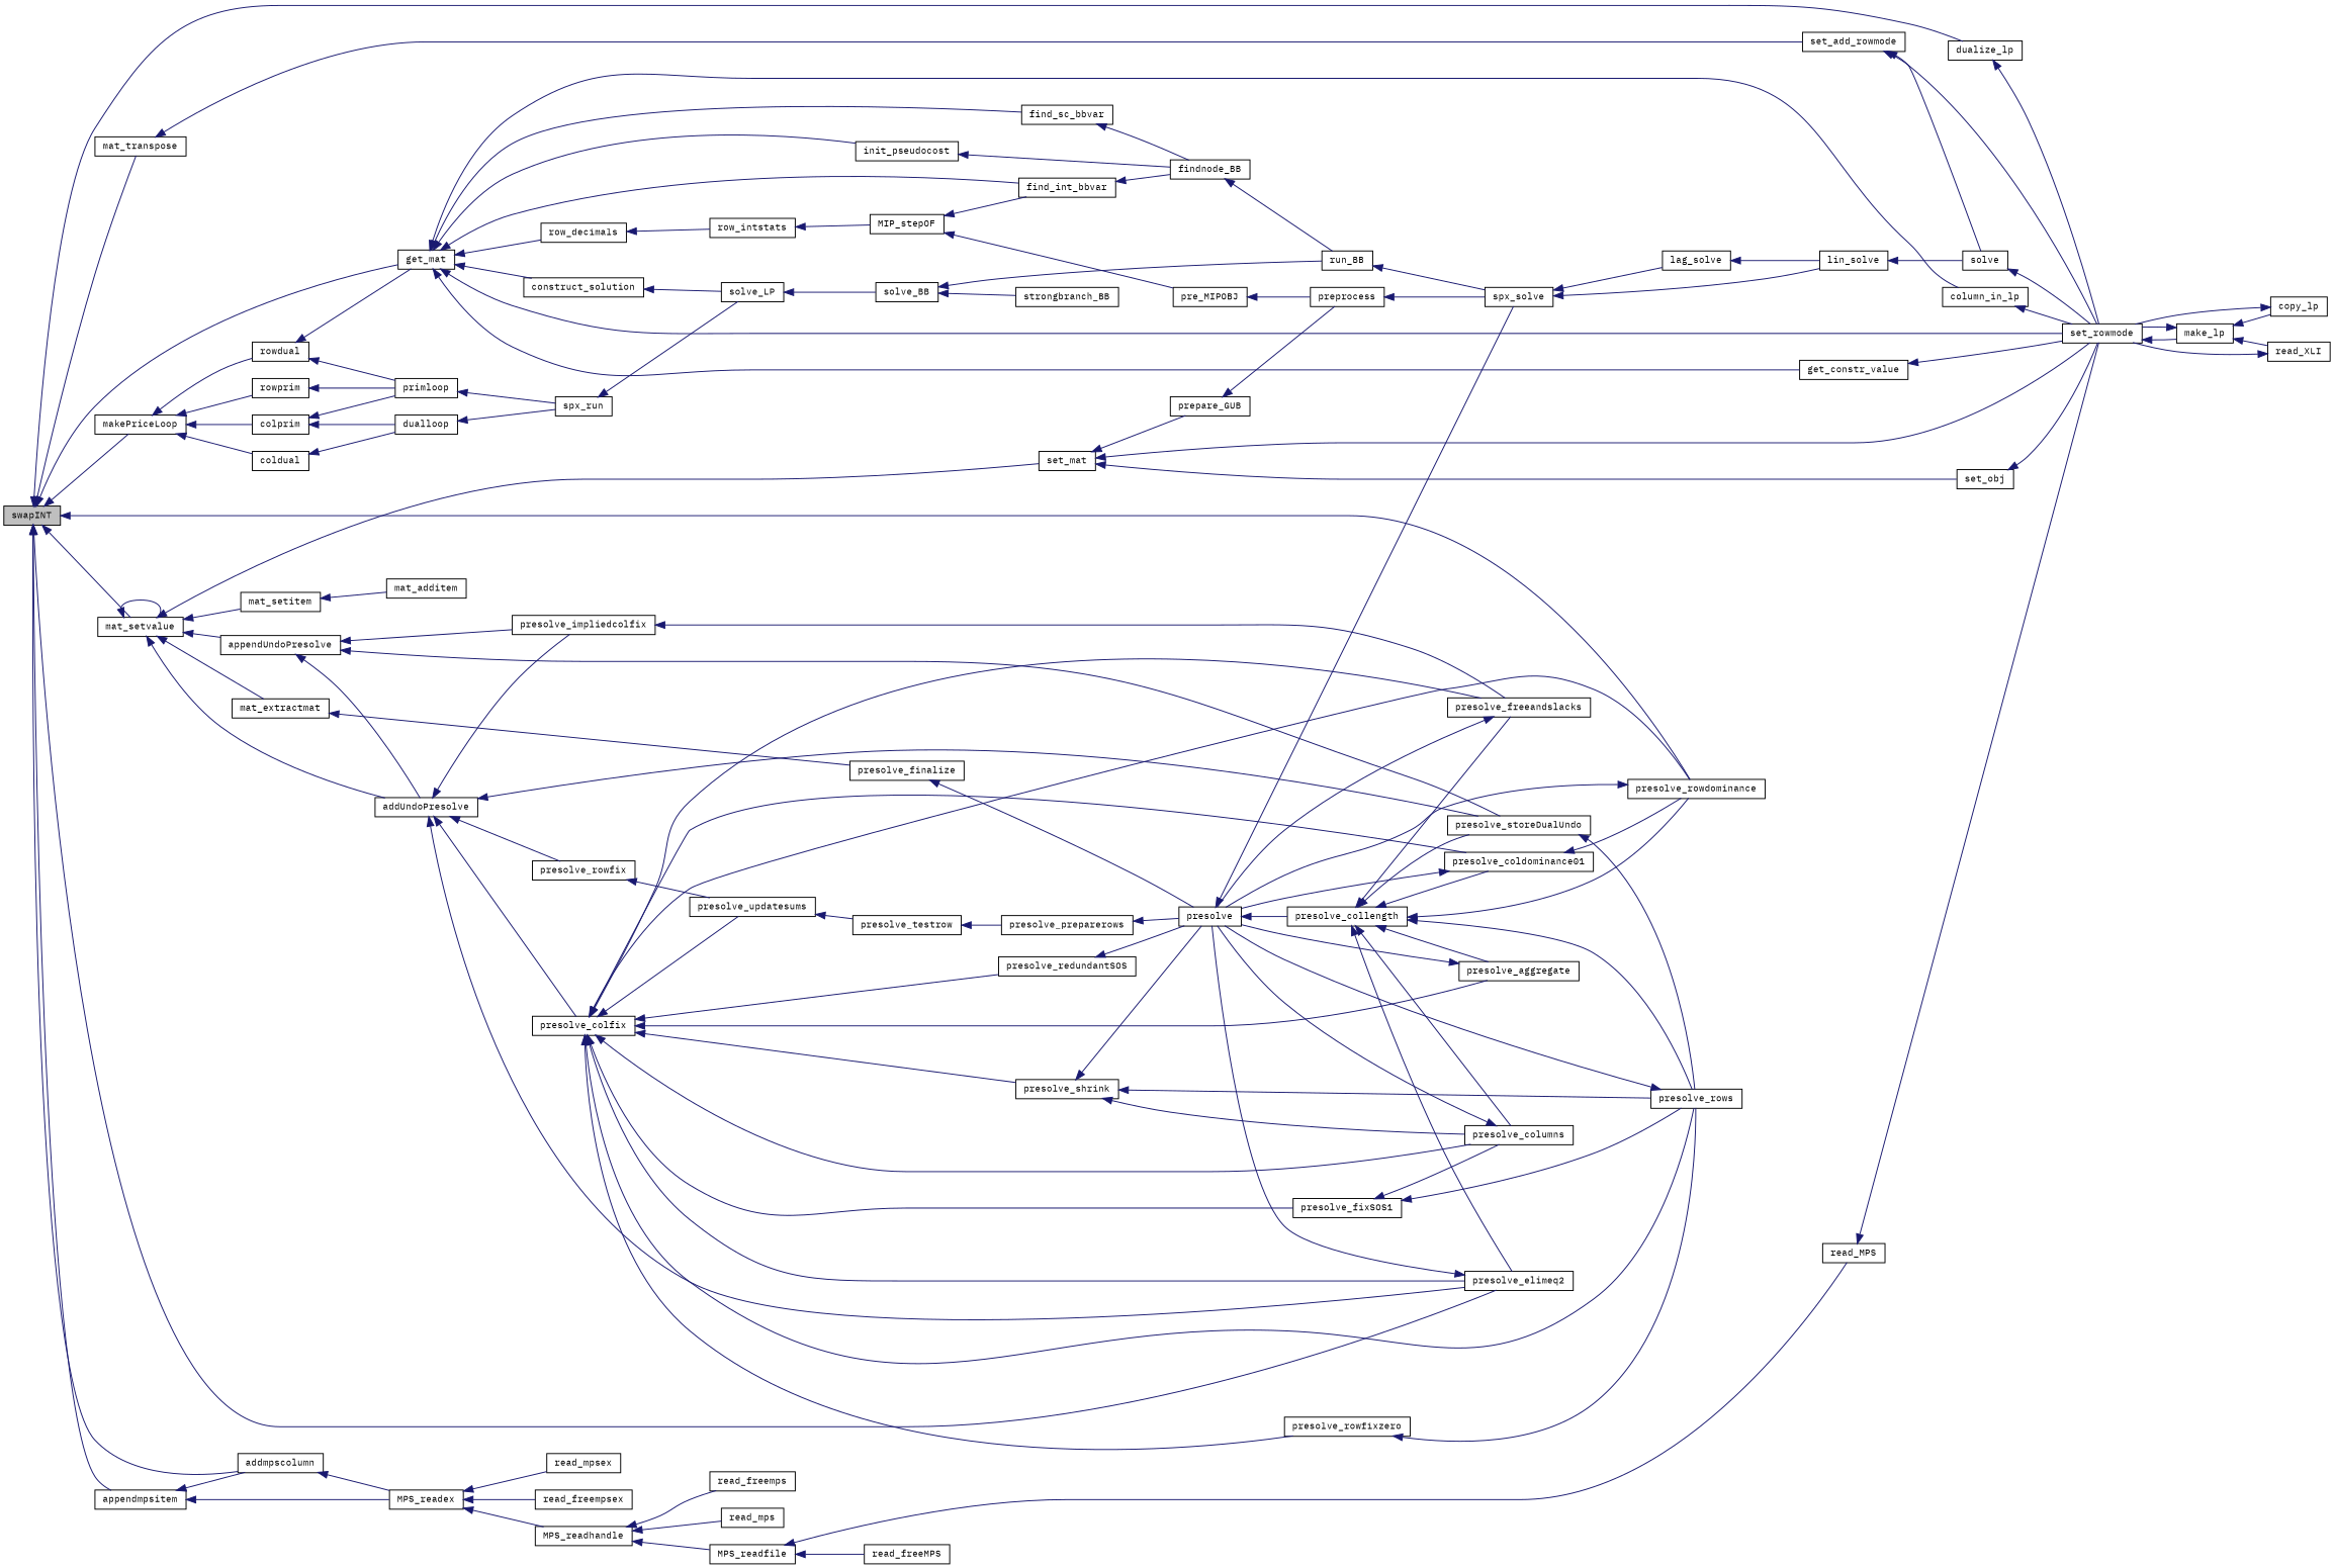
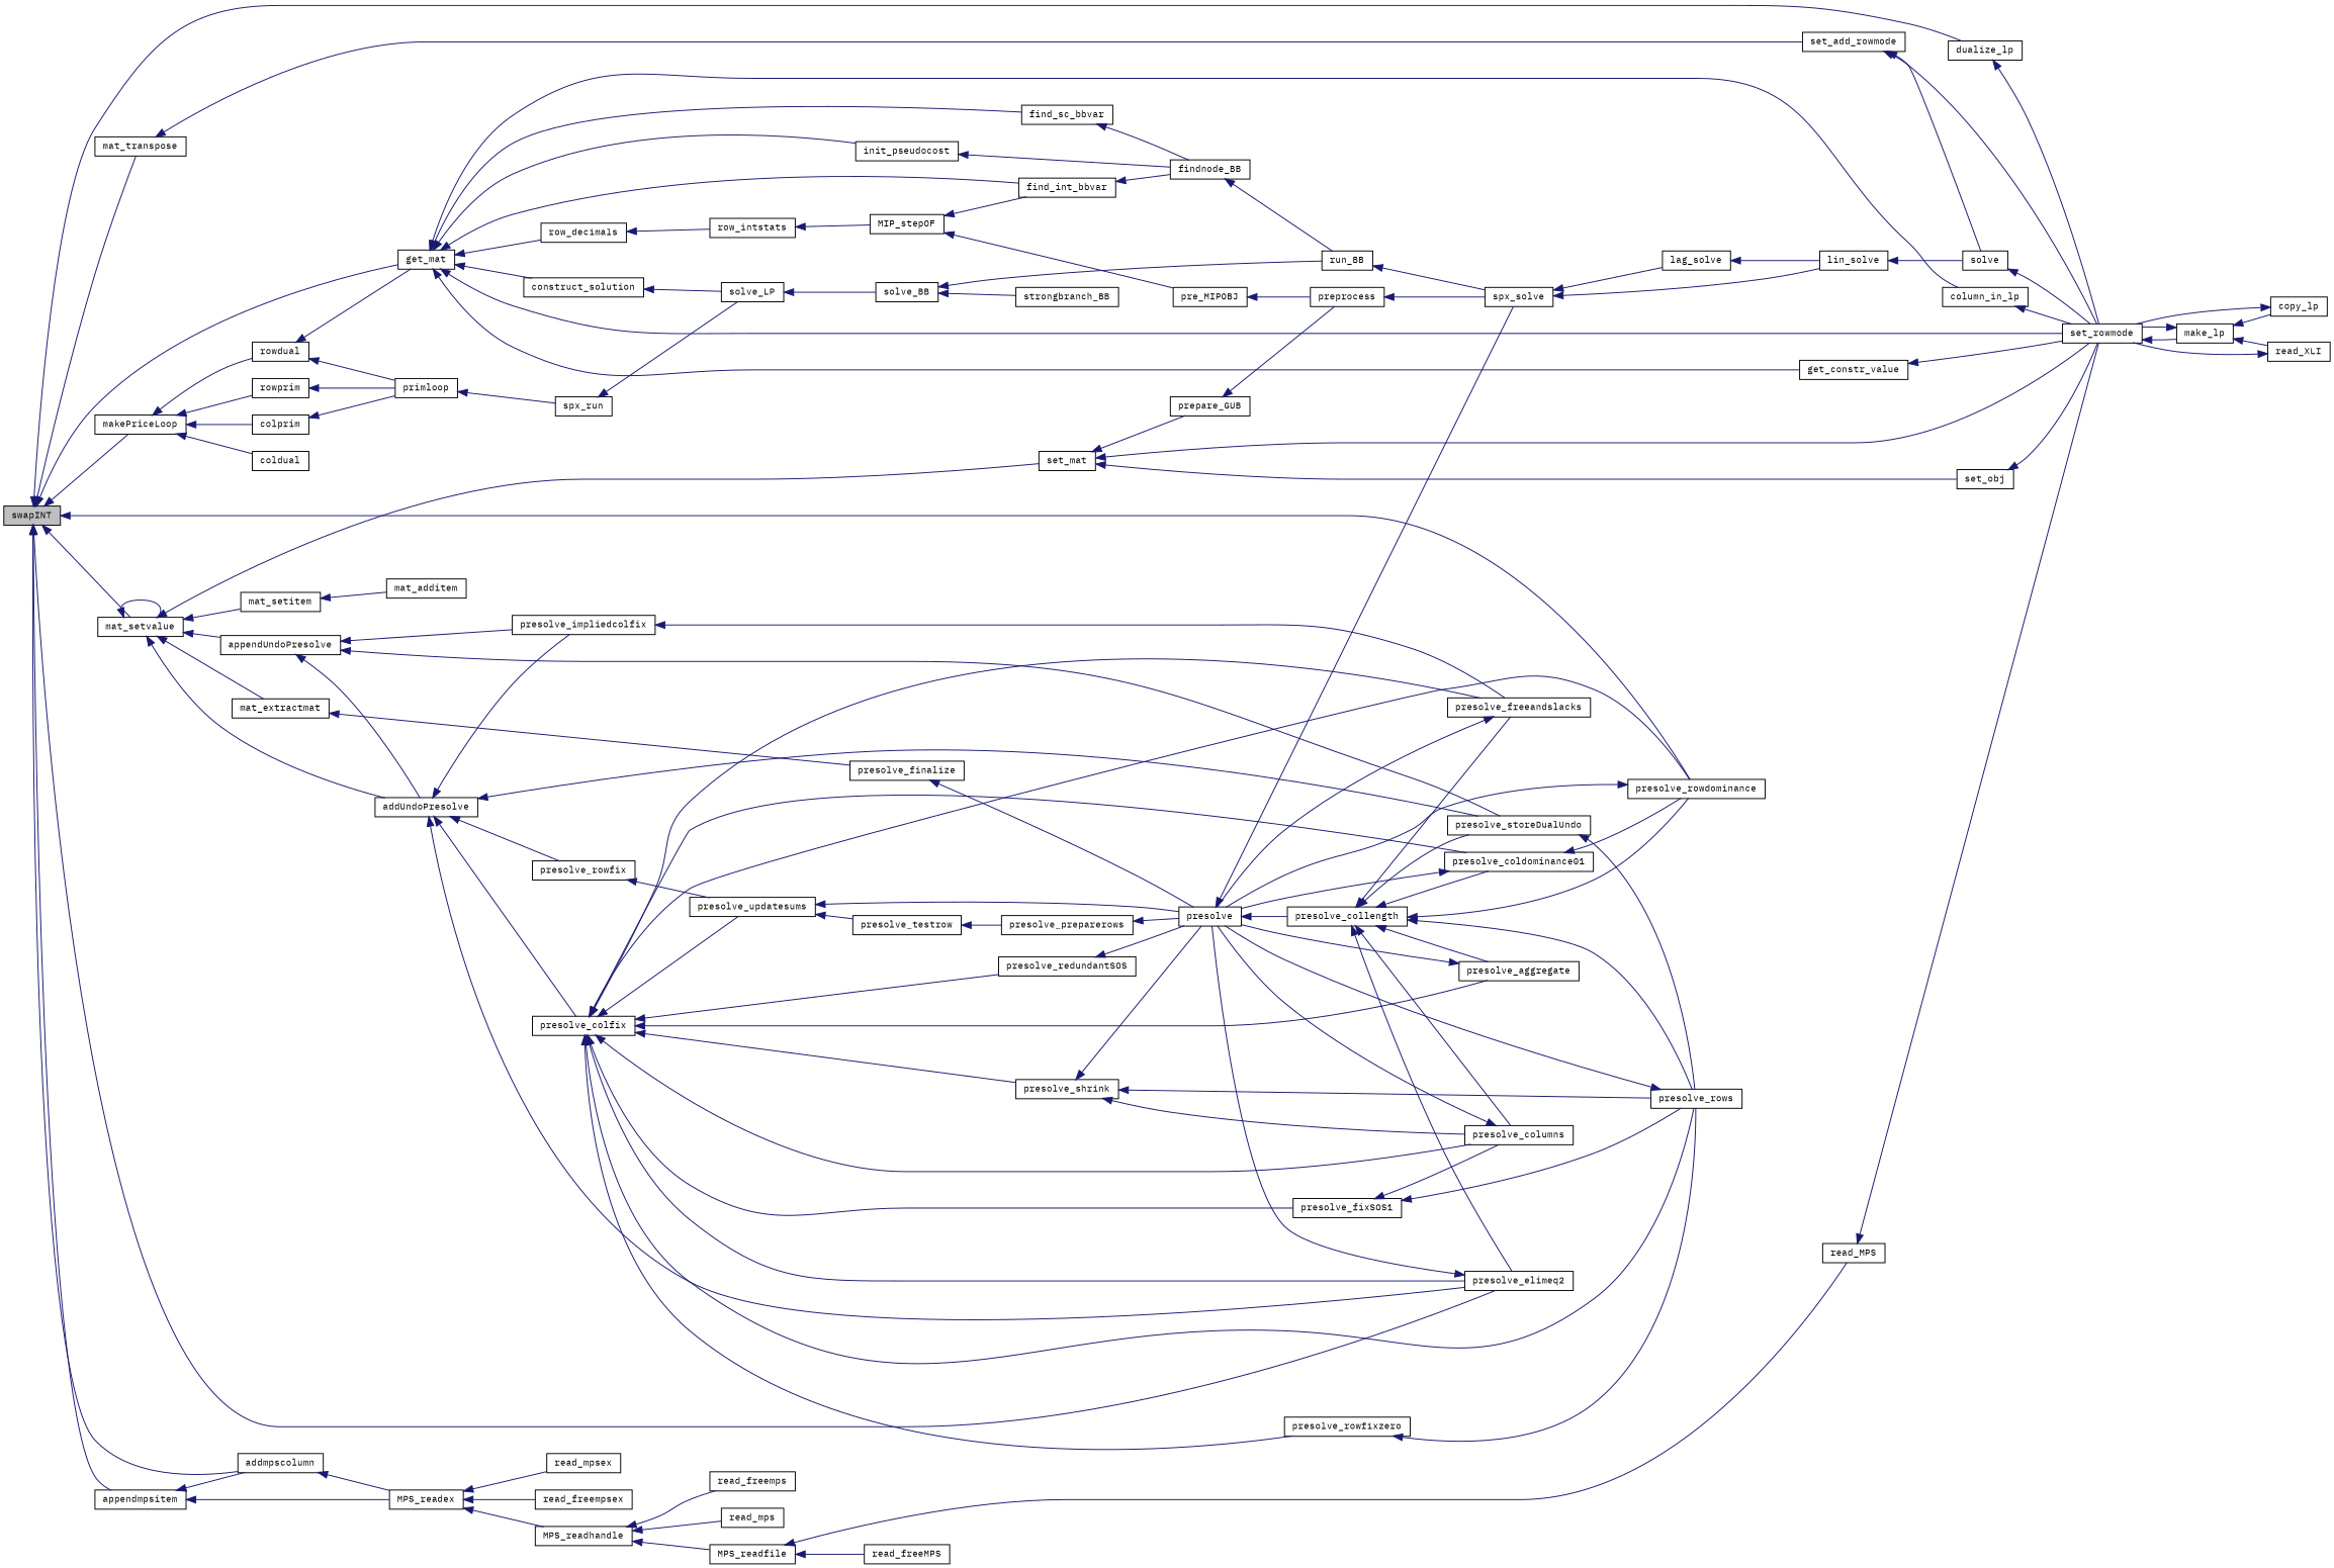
  digraph {
    fontname="IBM Plex Mono"
    rankdir=LR
    node [color=black fillcolor=white fontname="IBM Plex Mono" fontsize=10 shape=record style=filled]
    edge [color=midnightblue dir=back fontname="IBM Plex Mono" fontsize=10 labelfontname=Helvetica labelfontsize=10 style=solid]
    n1 [fillcolor=grey75 fontcolor=black height=0.2 label=swapINT width=0.4]
    n2 [height=0.2 label=dualize_lp width=0.4]
    n3 [height=0.2 label=get_mat width=0.4]
    n4 [height=0.2 label=mat_setvalue width=0.4]
    n5 [height=0.2 label=presolve_elimeq2 width=0.4]
    n6 [height=0.2 label=presolve_rowdominance width=0.4]
    n7 [height=0.2 label=mat_transpose width=0.4]
    n8 [height=0.2 label=addmpscolumn width=0.4]
    n9 [height=0.2 label=appendmpsitem width=0.4]
    n10 [height=0.2 label=makePriceLoop width=0.4]
    n11 [height=0.2 label=set_rowmode width=0.4]
    n12 [height=0.2 label=get_constr_value width=0.4]
    n13 [height=0.2 label=column_in_lp width=0.4]
    n14 [height=0.2 label=row_decimals width=0.4]
    n15 [height=0.2 label=find_sc_bbvar width=0.4]
    n16 [height=0.2 label=find_int_bbvar width=0.4]
    n17 [height=0.2 label=init_pseudocost width=0.4]
    n18 [height=0.2 label=construct_solution width=0.4]
    n19 [height=0.2 label=set_mat width=0.4]
    n20 [height=0.2 label=mat_extractmat width=0.4]
    n21 [height=0.2 label=mat_setitem width=0.4]
    n22 [height=0.2 label=appendUndoPresolve width=0.4]
    n23 [height=0.2 label=addUndoPresolve width=0.4]
    n24 [height=0.2 label=presolve width=0.4]
    n25 [height=0.2 label=set_add_rowmode width=0.4]
    n26 [height=0.2 label=MPS_readex width=0.4]
    n27 [height=0.2 label=colprim width=0.4]
    n28 [height=0.2 label=rowprim width=0.4]
    n29 [height=0.2 label=rowdual width=0.4]
    n30 [height=0.2 label=coldual width=0.4]
    n31 [height=0.2 label=make_lp width=0.4]
    n32 [height=0.2 label=copy_lp width=0.4]
    n33 [height=0.2 label=read_XLI width=0.4]
    n34 [height=0.2 label=row_intstats width=0.4]
    n35 [height=0.2 label=findnode_BB width=0.4]
    n36 [height=0.2 label=solve_LP width=0.4]
    n37 [height=0.2 label=MIP_stepOF width=0.4]
    n38 [height=0.2 label=pre_MIPOBJ width=0.4]
    n39 [height=0.2 label=preprocess width=0.4]
    n40 [height=0.2 label=spx_solve width=0.4]
    n41 [height=0.2 label=lag_solve width=0.4]
    n42 [height=0.2 label=lin_solve width=0.4]
    n43 [height=0.2 label=solve width=0.4]
    n44 [height=0.2 label=run_BB width=0.4]
    n45 [height=0.2 label=solve_BB width=0.4]
    n46 [height=0.2 label=strongbranch_BB width=0.4]
    n47 [height=0.2 label=set_obj width=0.4]
    n48 [height=0.2 label=prepare_GUB width=0.4]
    n49 [height=0.2 label=presolve_finalize width=0.4]
    n50 [height=0.2 label=mat_additem width=0.4]
    n51 [height=0.2 label=presolve_storeDualUndo width=0.4]
    n52 [height=0.2 label=presolve_impliedcolfix width=0.4]
    n53 [height=0.2 label=presolve_rowfix width=0.4]
    n54 [height=0.2 label=presolve_colfix width=0.4]
    n55 [height=0.2 label=presolve_collength width=0.4]
    n56 [height=0.2 label=presolve_rows width=0.4]
    n57 [height=0.2 label=presolve_coldominance01 width=0.4]
    n58 [height=0.2 label=presolve_aggregate width=0.4]
    n59 [height=0.2 label=presolve_columns width=0.4]
    n60 [height=0.2 label=presolve_freeandslacks width=0.4]
    n61 [height=0.2 label=presolve_updatesums width=0.4]
    n62 [height=0.2 label=presolve_shrink width=0.4]
    n63 [height=0.2 label=presolve_redundantSOS width=0.4]
    n64 [height=0.2 label=presolve_fixSOS1 width=0.4]
    n65 [height=0.2 label=presolve_rowfixzero width=0.4]
    n66 [height=0.2 label=presolve_testrow width=0.4]
    n67 [height=0.2 label=presolve_preparerows width=0.4]
    n68 [height=0.2 label=read_mpsex width=0.4]
    n69 [height=0.2 label=read_freempsex width=0.4]
    n70 [height=0.2 label=MPS_readhandle width=0.4]
    n71 [height=0.2 label=read_mps width=0.4]
    n72 [height=0.2 label=read_freemps width=0.4]
    n73 [height=0.2 label=MPS_readfile width=0.4]
    n74 [height=0.2 label=read_MPS width=0.4]
    n75 [height=0.2 label=read_freeMPS width=0.4]
    n76 [height=0.2 label=primloop width=0.4]
-   n77 [height=0.2 label=dualloop width=0.4]
    n78 [height=0.2 label=spx_run width=0.4]
    n1 -> n2
    n1 -> n3
    n1 -> n4
    n1 -> n5
    n1 -> n6
    n1 -> n7
    n1 -> n8
    n1 -> n9
    n1 -> n10
    n2 -> n11
    n3 -> n11
    n3 -> n12
    n3 -> n13
    n3 -> n14
    n3 -> n15
    n3 -> n16
    n3 -> n17
    n3 -> n18
    n4 -> n4
    n4 -> n19
    n4 -> n20
    n4 -> n21
    n4 -> n22
    n4 -> n23
    n5 -> n24
    n6 -> n24
    n7 -> n25
    n8 -> n26
    n9 -> n8
    n9 -> n26
    n10 -> n27
    n10 -> n28
    n10 -> n29
    n10 -> n30
    n11 -> n31
    n12 -> n11
    n13 -> n11
    n14 -> n34
    n15 -> n35
    n16 -> n35
    n17 -> n35
    n18 -> n36
    n19 -> n11
    n19 -> n47
    n19 -> n48
    n20 -> n49
    n21 -> n50
    n22 -> n23
    n22 -> n51
    n22 -> n52
    n23 -> n5
    n23 -> n51
    n23 -> n52
    n23 -> n53
    n23 -> n54
    n24 -> n40
    n24 -> n55
    n25 -> n11
    n25 -> n43
    n26 -> n68
    n26 -> n69
    n26 -> n70
    n27 -> n76
-   n27 -> n77
    n28 -> n76
    n29 -> n3
    n29 -> n76
-   n30 -> n77
    n31 -> n11
    n31 -> n32
    n31 -> n33
    n32 -> n11
    n33 -> n11
    n34 -> n37
    n35 -> n44
    n36 -> n45
    n37 -> n16
    n37 -> n38
    n38 -> n39
    n39 -> n40
    n40 -> n41
    n40 -> n42
    n41 -> n42
    n42 -> n43
    n43 -> n11
    n44 -> n40
    n45 -> n44
    n45 -> n46
    n47 -> n11
    n48 -> n39
    n49 -> n24
    n51 -> n56
    n52 -> n60
    n53 -> n61
    n54 -> n5
    n54 -> n6
    n54 -> n56
    n54 -> n57
    n54 -> n58
    n54 -> n59
    n54 -> n60
    n54 -> n61
    n54 -> n62
    n54 -> n63
    n54 -> n64
    n54 -> n65
    n55 -> n5
    n55 -> n6
    n55 -> n51
    n55 -> n56
    n55 -> n57
    n55 -> n58
    n55 -> n59
    n55 -> n60
    n56 -> n24
    n57 -> n6
    n57 -> n24
    n58 -> n24
    n59 -> n24
    n60 -> n24
+   n61 -> n24
    n61 -> n66
    n62 -> n24
    n62 -> n56
    n62 -> n59
    n63 -> n24
    n64 -> n56
    n64 -> n59
    n65 -> n56
    n66 -> n67
    n67 -> n24
    n70 -> n71
    n70 -> n72
    n70 -> n73
    n73 -> n74
    n73 -> n75
    n74 -> n11
    n76 -> n78
-   n77 -> n78
    n78 -> n36
  }
